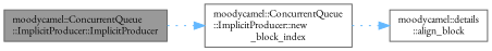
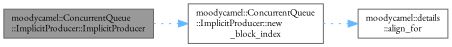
  digraph {
    rankdir=LR
    fontname="EB Garamond"
    node [color=grey40 fillcolor=white fontname="EB Garamond" fontsize=10 shape=box style=filled]
    edge [color=steelblue1 fontname="EB Garamond" fontsize=10 labelfontname=Helvetica labelfontsize=10 style=dotted]
    n1 [color=gray40 fillcolor=grey60 fontcolor=black height=0.2 label="moodycamel::ConcurrentQueue\l::ImplicitProducer::ImplicitProducer" width=0.4]
    n2 [height=0.2 label="moodycamel::ConcurrentQueue\l::ImplicitProducer::new\l_block_index" width=0.4]
-   n3 [height=0.2 label="moodycamel::details\l::align_block" width=0.4]
+   n3 [height=0.2 label="moodycamel::details\l::align_for" width=0.4]
    n1 -> n2
    n2 -> n3
  }
